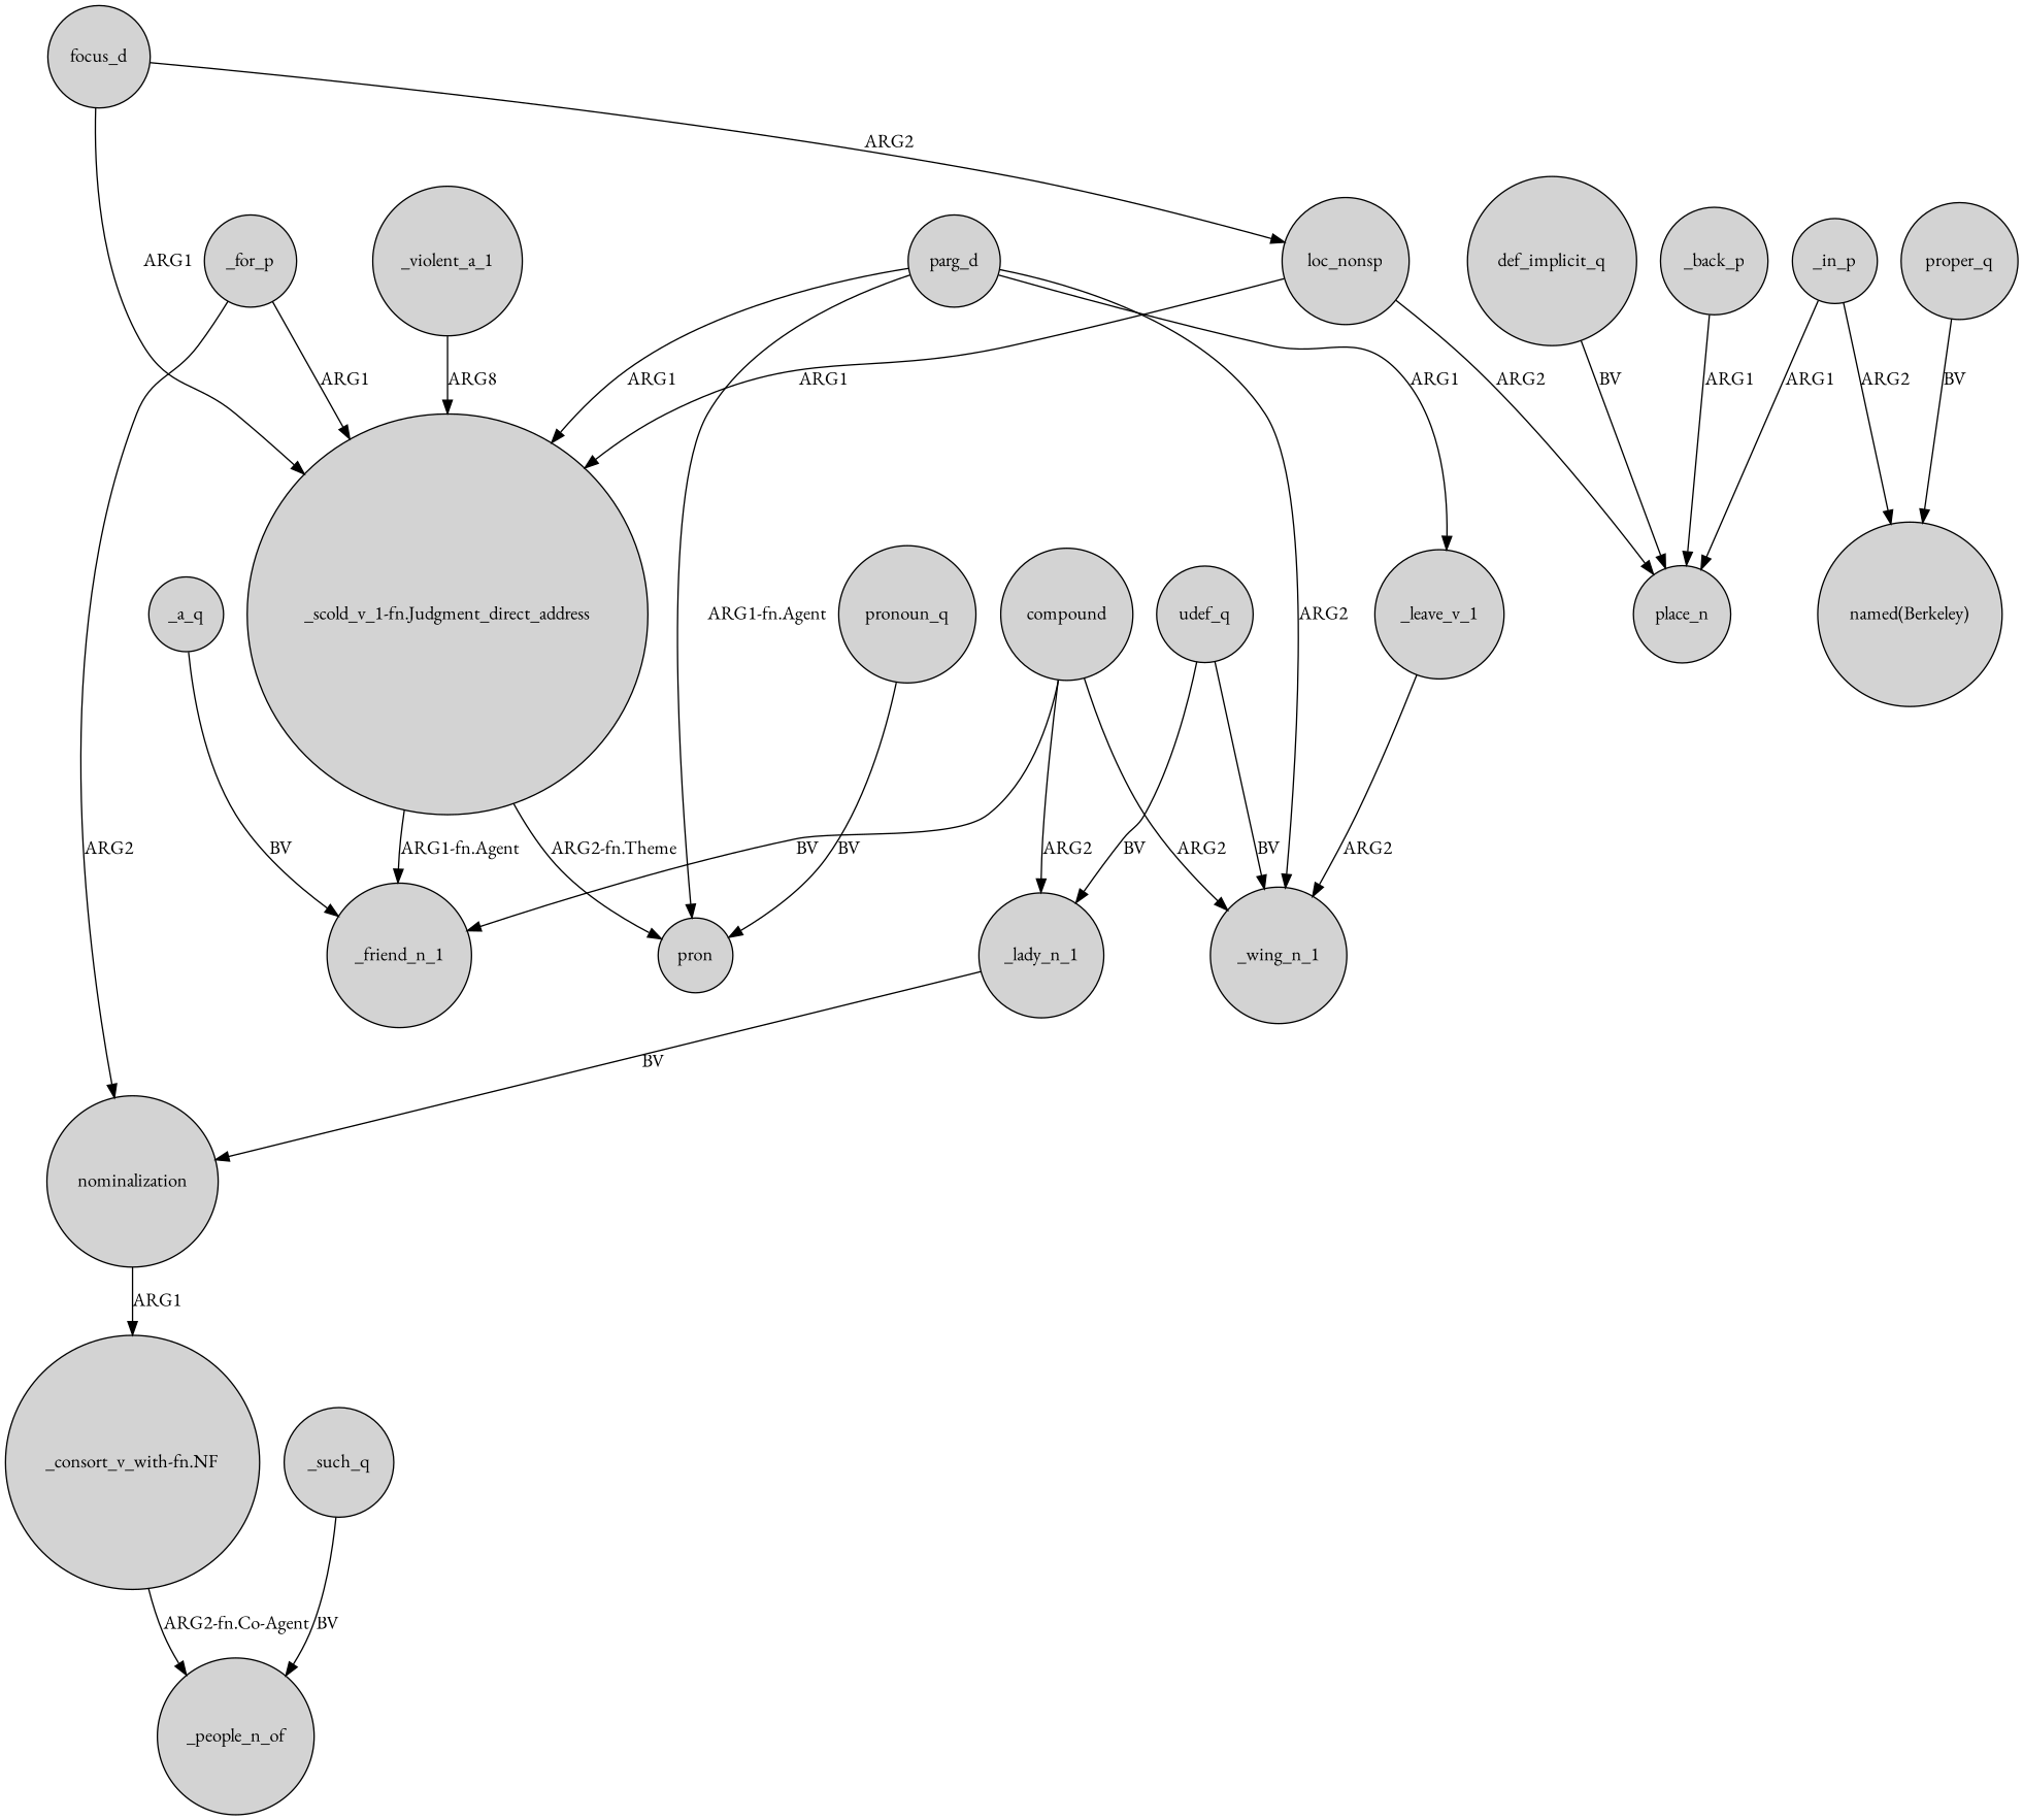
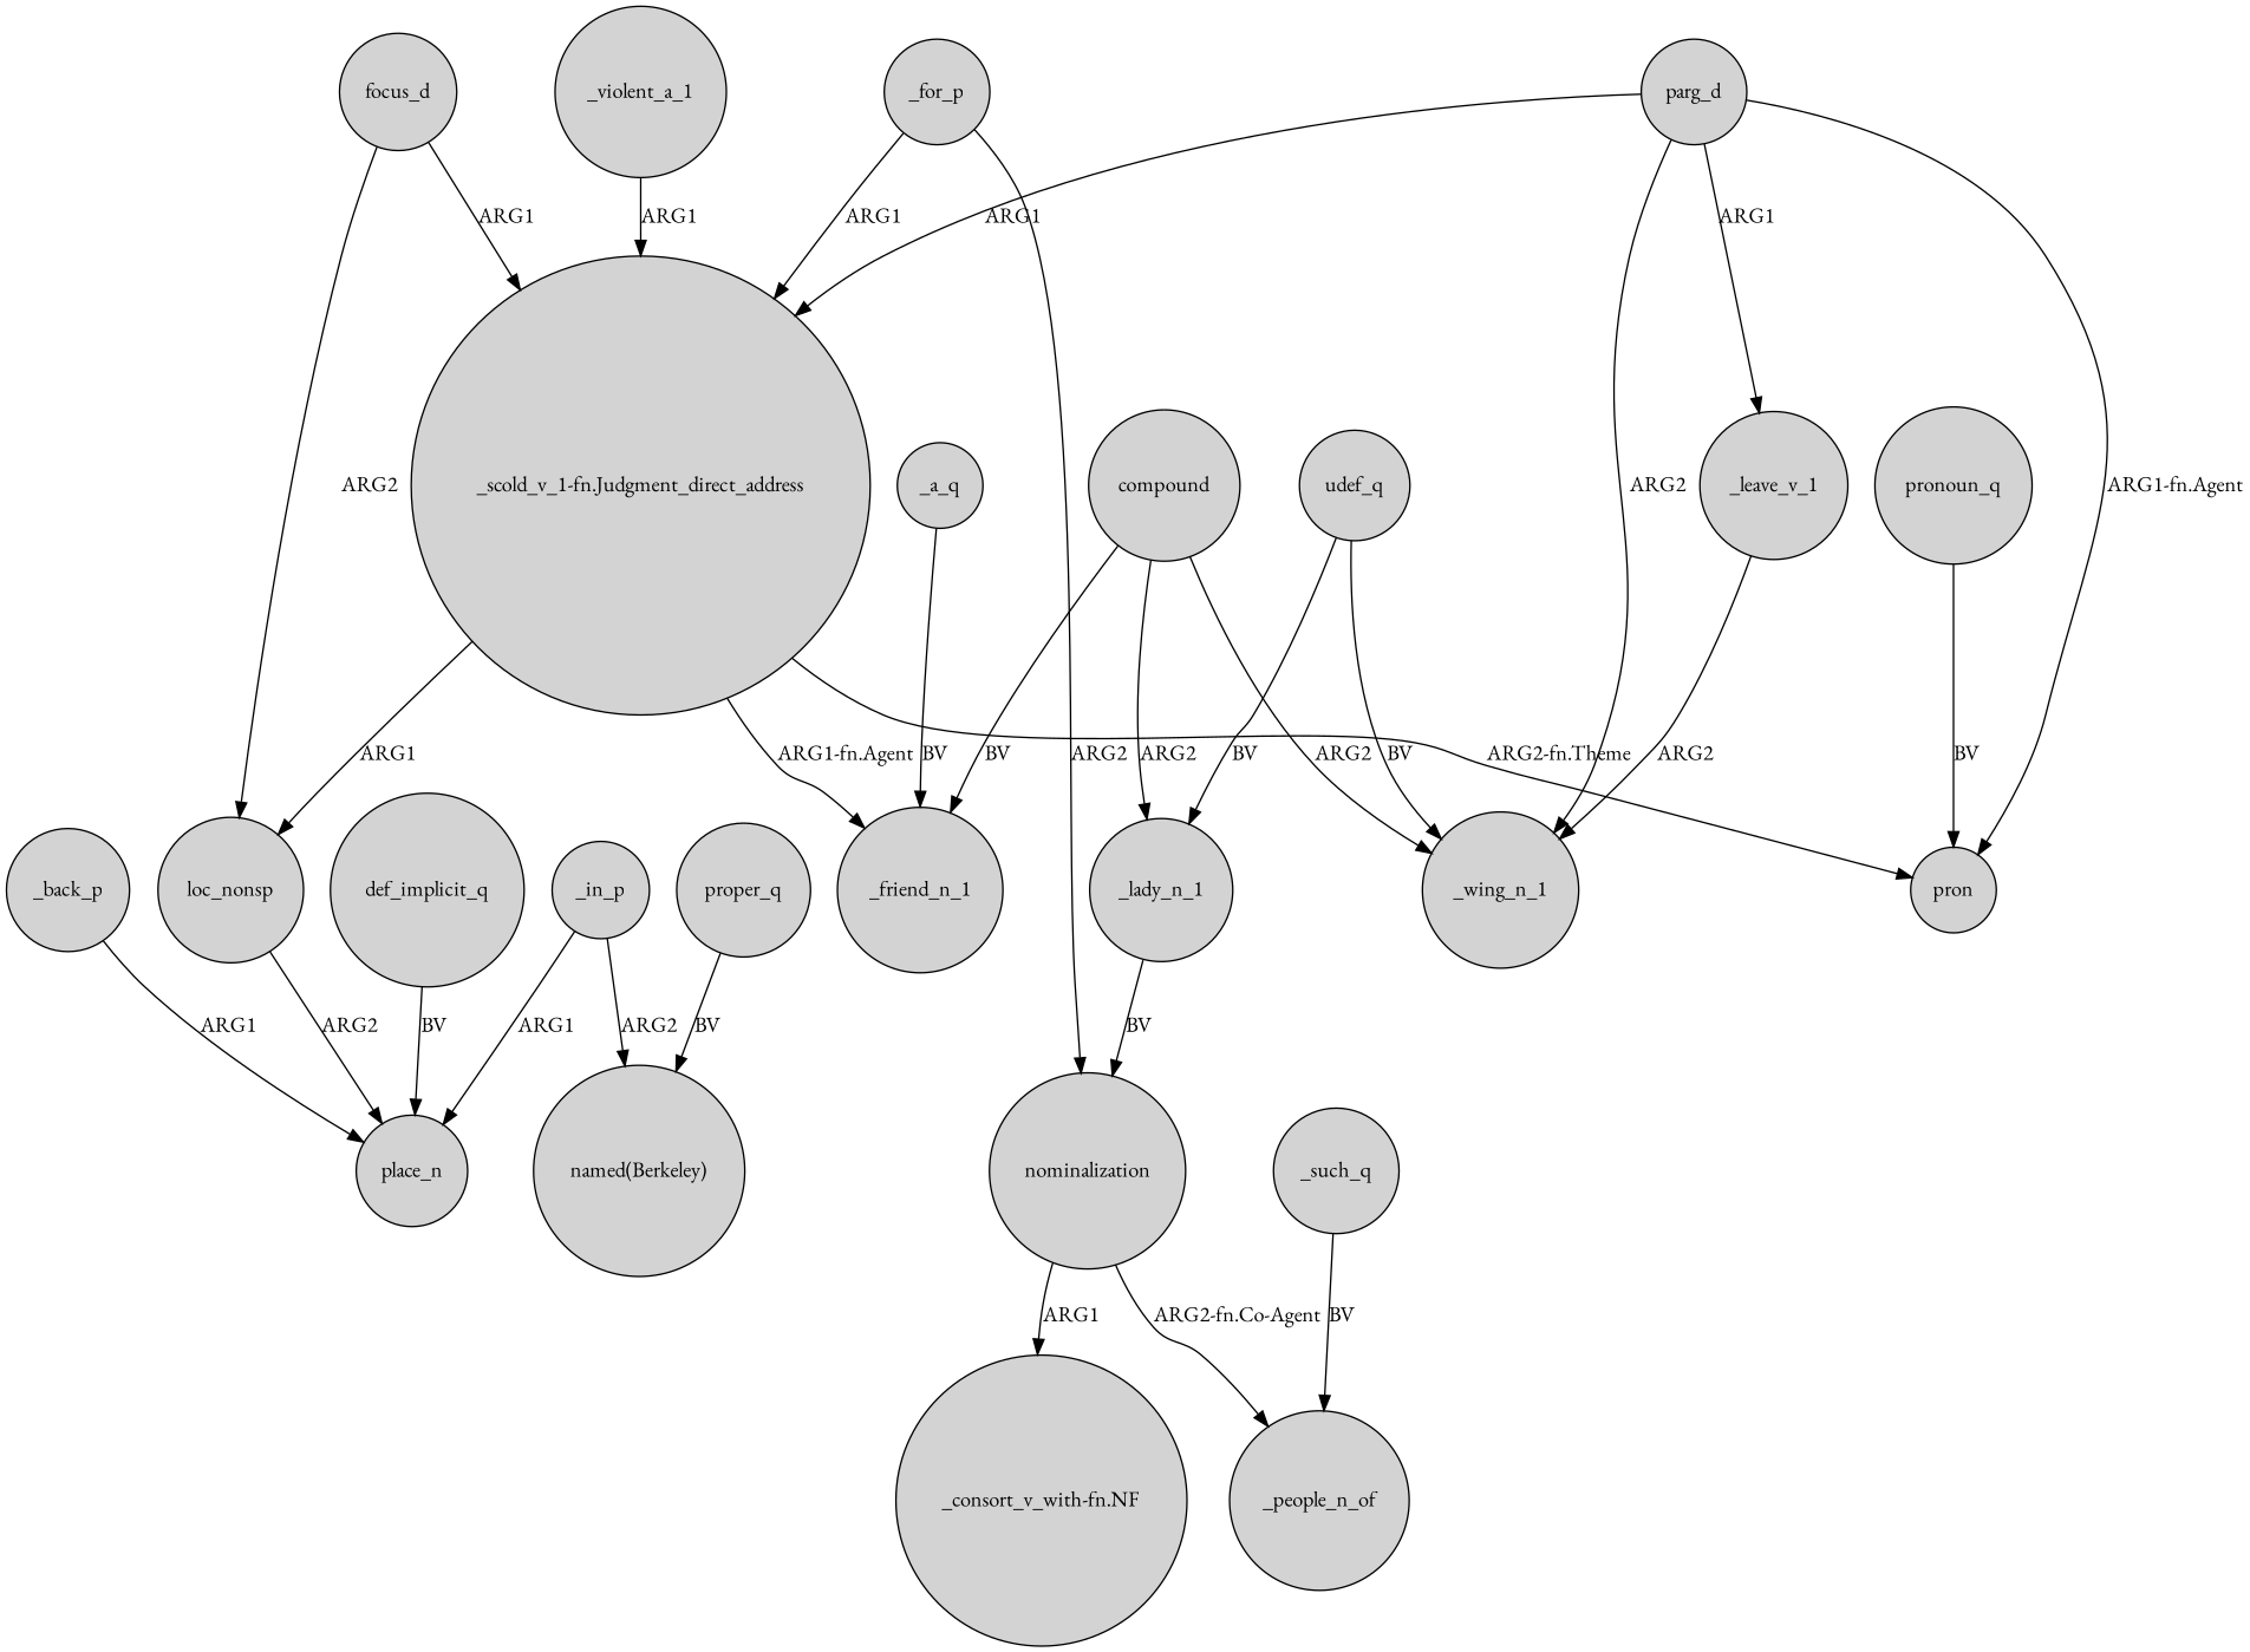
  digraph {
    fontname="EB Garamond"
    node [fontname="EB Garamond" shape=circle style=filled]
    edge [fontname="EB Garamond"]
    focus_d
    loc_nonsp
    "_scold_v_1-fn.Judgment_direct_address"
    place_n
    _friend_n_1
    pron
    _for_p
    nominalization
    "_consort_v_with-fn.NF"
    _people_n_of
    _in_p
    "named(Berkeley)"
    proper_q
    parg_d
    _leave_v_1
    _wing_n_1
    def_implicit_q
    _a_q
    pronoun_q
    compound
    _lady_n_1
    _such_q
    udef_q
    _back_p
    _violent_a_1
    focus_d -> loc_nonsp [label=ARG2]
    focus_d -> "_scold_v_1-fn.Judgment_direct_address" [label=ARG1]
-   loc_nonsp -> "_scold_v_1-fn.Judgment_direct_address" [label=ARG1]
+   "_scold_v_1-fn.Judgment_direct_address" -> loc_nonsp [label=ARG1]
    loc_nonsp -> place_n [label=ARG2]
    "_scold_v_1-fn.Judgment_direct_address" -> _friend_n_1 [label="ARG1-fn.Agent"]
    "_scold_v_1-fn.Judgment_direct_address" -> pron [label="ARG2-fn.Theme"]
    _for_p -> "_scold_v_1-fn.Judgment_direct_address" [label=ARG1]
    _for_p -> nominalization [label=ARG2]
    nominalization -> "_consort_v_with-fn.NF" [label=ARG1]
-   "_consort_v_with-fn.NF" -> _people_n_of [label="ARG2-fn.Co-Agent"]
+   nominalization -> _people_n_of [label="ARG2-fn.Co-Agent"]
    _in_p -> place_n [label=ARG1]
    _in_p -> "named(Berkeley)" [label=ARG2]
    proper_q -> "named(Berkeley)" [label=BV]
    parg_d -> "_scold_v_1-fn.Judgment_direct_address" [label=ARG1]
    parg_d -> pron [label="ARG1-fn.Agent"]
    parg_d -> _leave_v_1 [label=ARG1]
    parg_d -> _wing_n_1 [label=ARG2]
    _leave_v_1 -> _wing_n_1 [label=ARG2]
    def_implicit_q -> place_n [label=BV]
    _a_q -> _friend_n_1 [label=BV]
    pronoun_q -> pron [label=BV]
    compound -> _friend_n_1 [label=BV]
    compound -> _wing_n_1 [label=ARG2]
    compound -> _lady_n_1 [label=ARG2]
    _lady_n_1 -> nominalization [label=BV]
    _such_q -> _people_n_of [label=BV]
    udef_q -> _wing_n_1 [label=BV]
    udef_q -> _lady_n_1 [label=BV]
    _back_p -> place_n [label=ARG1]
-   _violent_a_1 -> "_scold_v_1-fn.Judgment_direct_address" [label=ARG8]
+   _violent_a_1 -> "_scold_v_1-fn.Judgment_direct_address" [label=ARG1]
  }
